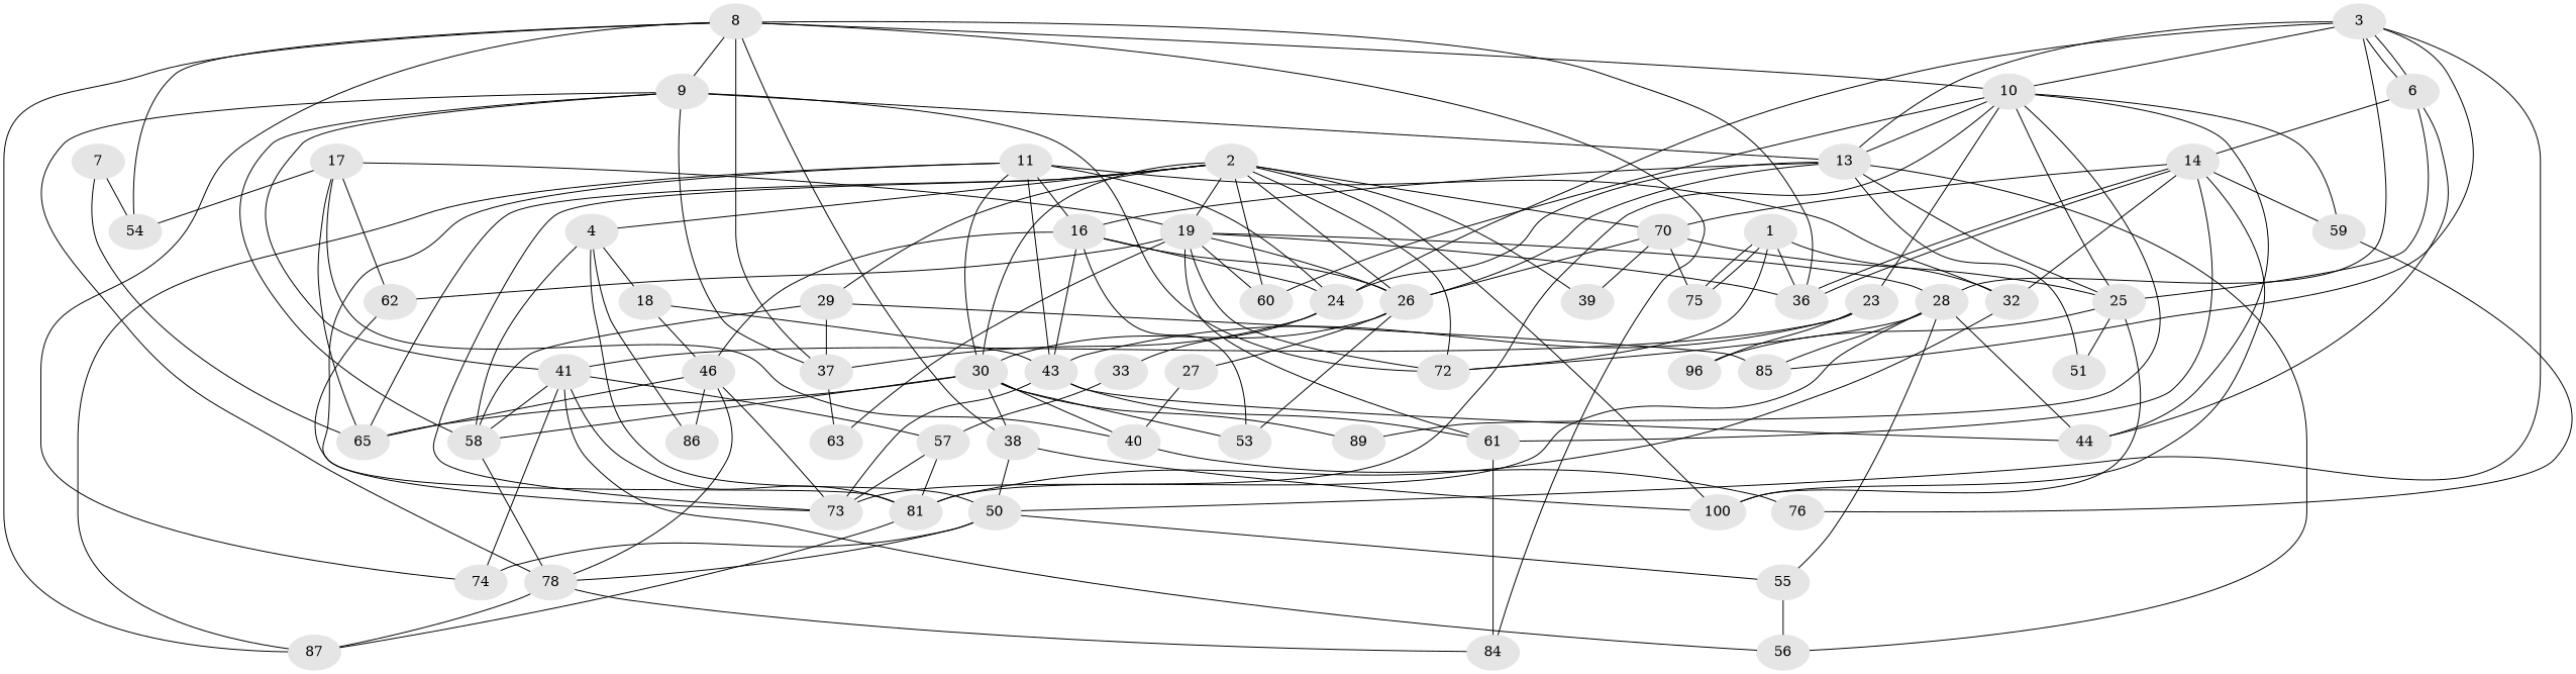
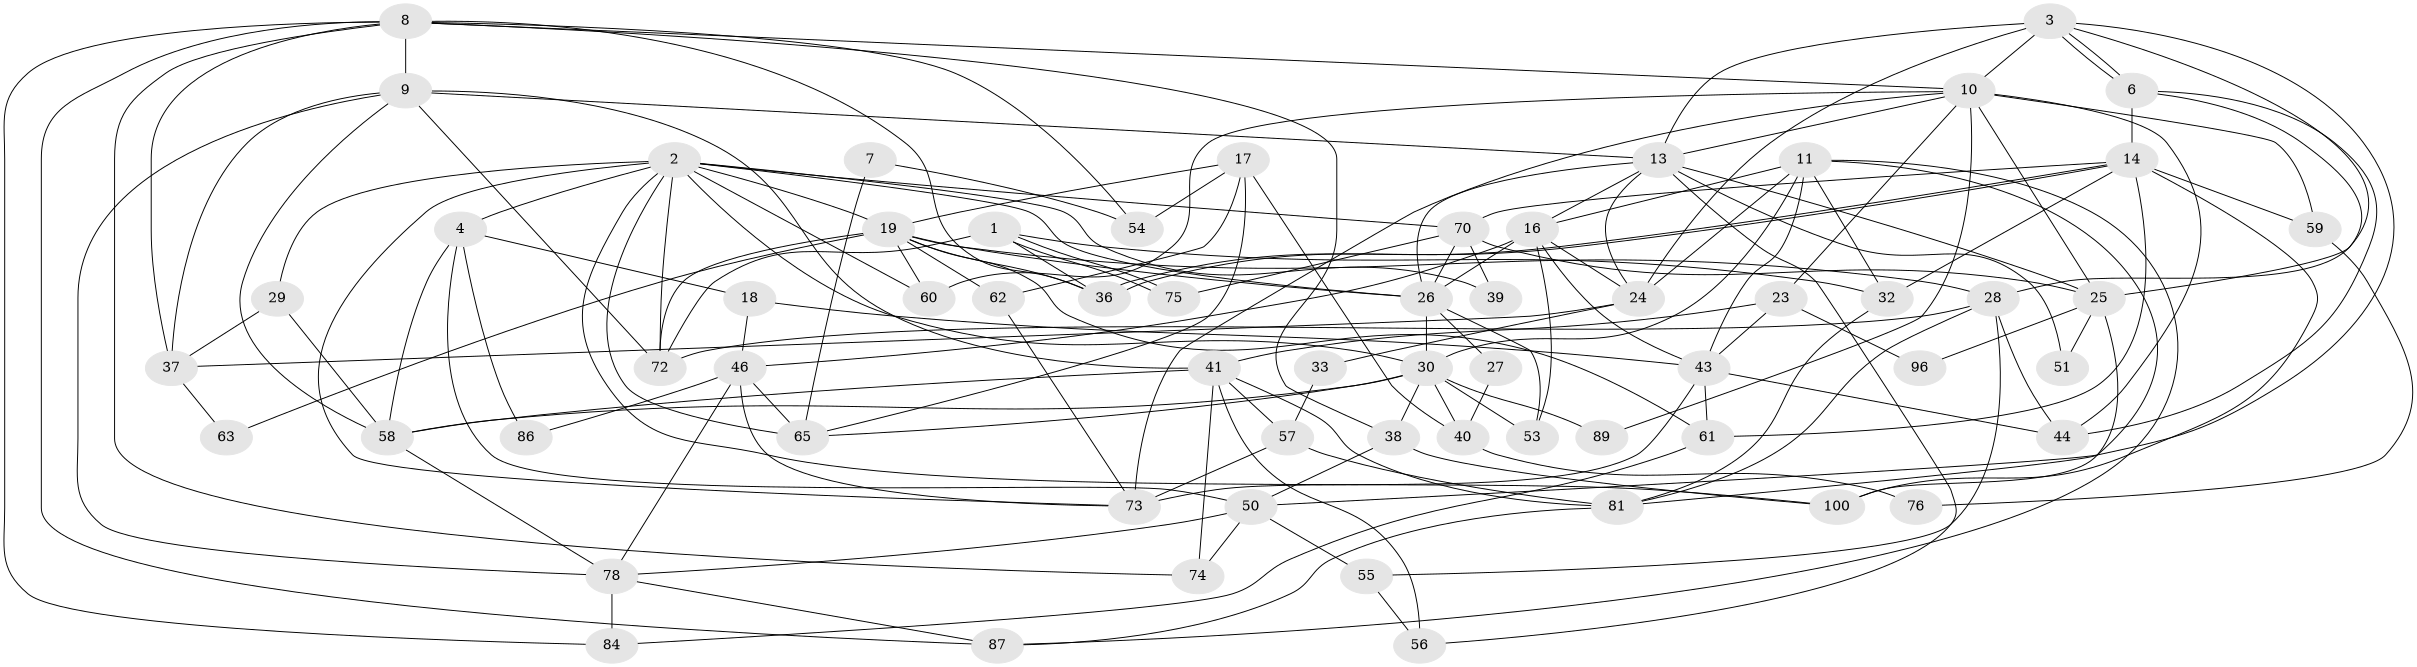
  graph {
    node [color=gray90 style=filled]
    1 [super="+34"]
    32 [super="+69"]
    36 [super="+49"]
    72
    75
    81
    2 [super="+68"]
    4 [super="+15"]
    19 [super="+35"]
    n10 [label=70 super="+79"]
    26 [super="+94"]
    29 [super="+70"]
    30 [super="+64"]
    39
    60
    65 [super="+82"]
    73
    100
    50 [super="+77"]
    18
    58 [super="+90"]
    86
    28 [super="+97"]
    61 [super="+98"]
    62 [super="+95"]
    63
    25 [super="+31"]
    53
    27
-   85
    37 [super="+45"]
    38
    89
    40
    3 [super="+91"]
    6
    10 [super="+42"]
    13 [super="+22"]
    24 [super="+67"]
    14 [super="+92"]
    44 [super="+48"]
    23 [super="+80"]
    59
    16 [super="+66"]
    51
    56 [super="+71"]
    33
    55
    74
    78 [super="+99"]
    43 [super="+88"]
    46 [super="+47"]
    96
    7
    54
    8 [super="+21"]
    9 [super="+52"]
    84
    87
    41 [super="+83"]
    57
    76
    11 [super="+12"]
    17 [super="+93"]
    1 -- 32
    1 -- 36
    1 -- 72
    1 -- 75
    1 -- 75
    32 -- 81
    81 -- 87
    2 -- 72
    2 -- 4
    2 -- 19
    2 -- n10
    2 -- 26
    2 -- 29
    2 -- 30
    2 -- 39
    2 -- 60
    2 -- 65
    2 -- 73
    2 -- 100
    4 -- 50
    4 -- 18
    4 -- 58
    4 -- 86
    19 -- 36
    19 -- 72
    19 -- 26
    19 -- 60
    19 -- 28
    19 -- 61
    19 -- 62 [weight=2]
    19 -- 63
    n10 -- 75
    n10 -- 26
    n10 -- 39
    n10 -- 25
    26 -- 30
    26 -- 53
    26 -- 27
    29 -- 58
-   29 -- 85
    29 -- 37
    30 -- 65
    30 -- 58
    30 -- 53
    30 -- 38
    30 -- 89
    30 -- 40
    50 -- 55
    50 -- 74
    50 -- 78
    18 -- 43
    18 -- 46
    58 -- 78
    28 -- 72
    28 -- 81
-   28 -- 85
    28 -- 44
    28 -- 55
    61 -- 84
    62 -- 73
    25 -- 100
    25 -- 51
    25 -- 96
    27 -- 40
    37 -- 63
    38 -- 100
    38 -- 50
    40 -- 76
    3 -- 50
    3 -- 28
-   3 -- 85
    3 -- 6
    3 -- 6
    3 -- 10 [weight=2]
    3 -- 13
    3 -- 24
    6 -- 25
    6 -- 14
    6 -- 44
    10 -- 60
    10 -- 73
    10 -- 25
    10 -- 89
    10 -- 13
    10 -- 44
    10 -- 23
    10 -- 59
    13 -- 26
    13 -- 25
    13 -- 24
    13 -- 16
    13 -- 51
    13 -- 56
    24 -- 37
    24 -- 33
    14 -- 32
    14 -- 36
    14 -- 36
    14 -- n10
    14 -- 100
    14 -- 61
    14 -- 59
    23 -- 43
    23 -- 96
    23 -- 41
    59 -- 76
    16 -- 26
    16 -- 53
    16 -- 24
    16 -- 43
    16 -- 46
    33 -- 57
    55 -- 56
    78 -- 84
    78 -- 87
    43 -- 73
    43 -- 61
    43 -- 44
    46 -- 65
    46 -- 73
    46 -- 86
    46 -- 78
    7 -- 65
    7 -- 54
    8 -- 36
    8 -- 37
    8 -- 38
    8 -- 10
    8 -- 74
    8 -- 54
    8 -- 9
    8 -- 84
    8 -- 87
    9 -- 72
    9 -- 58
    9 -- 37
    9 -- 13
    9 -- 78
    9 -- 41
    41 -- 81
    41 -- 58
    41 -- 56
    41 -- 74
    41 -- 57
    57 -- 81
    57 -- 73
    11 -- 32
    11 -- 81
    11 -- 30
    11 -- 24
    11 -- 16
    11 -- 43
    11 -- 87
    17 -- 19
    17 -- 65
    17 -- 62
    17 -- 40
    17 -- 54
  }
